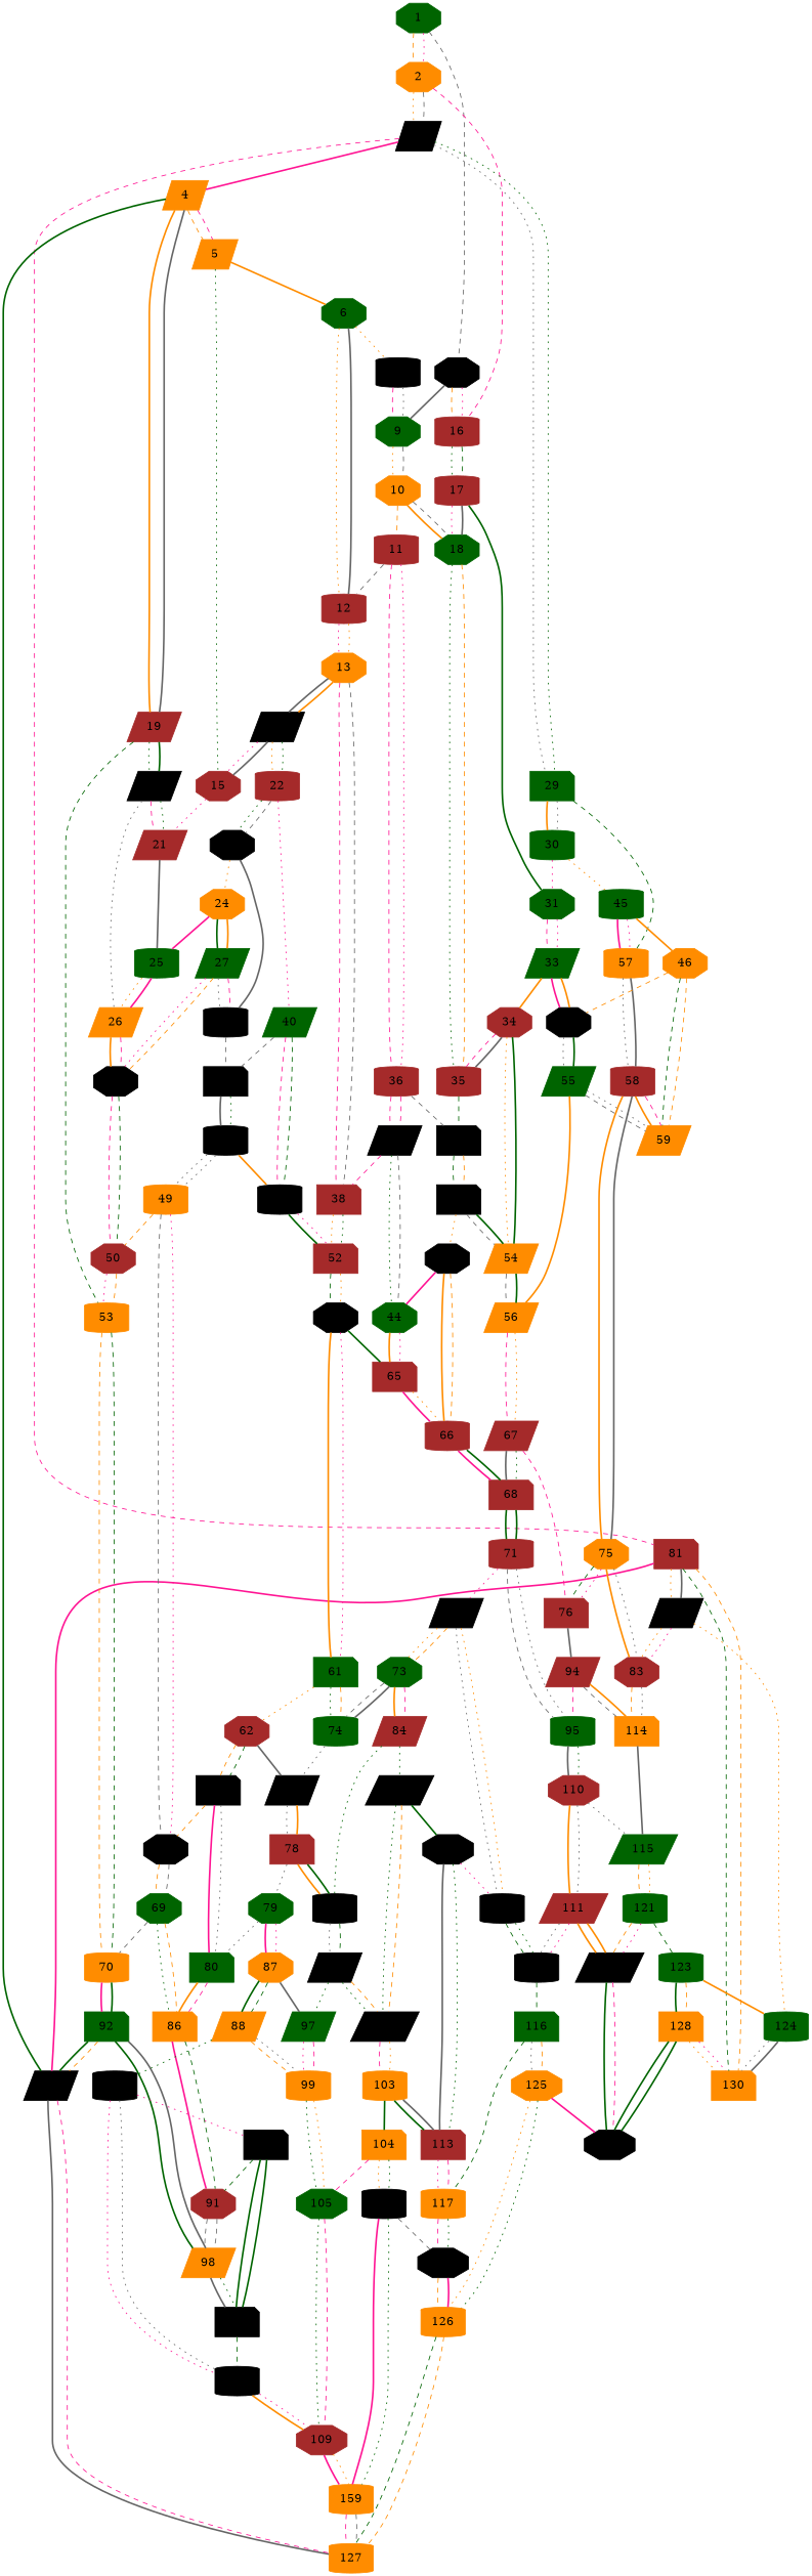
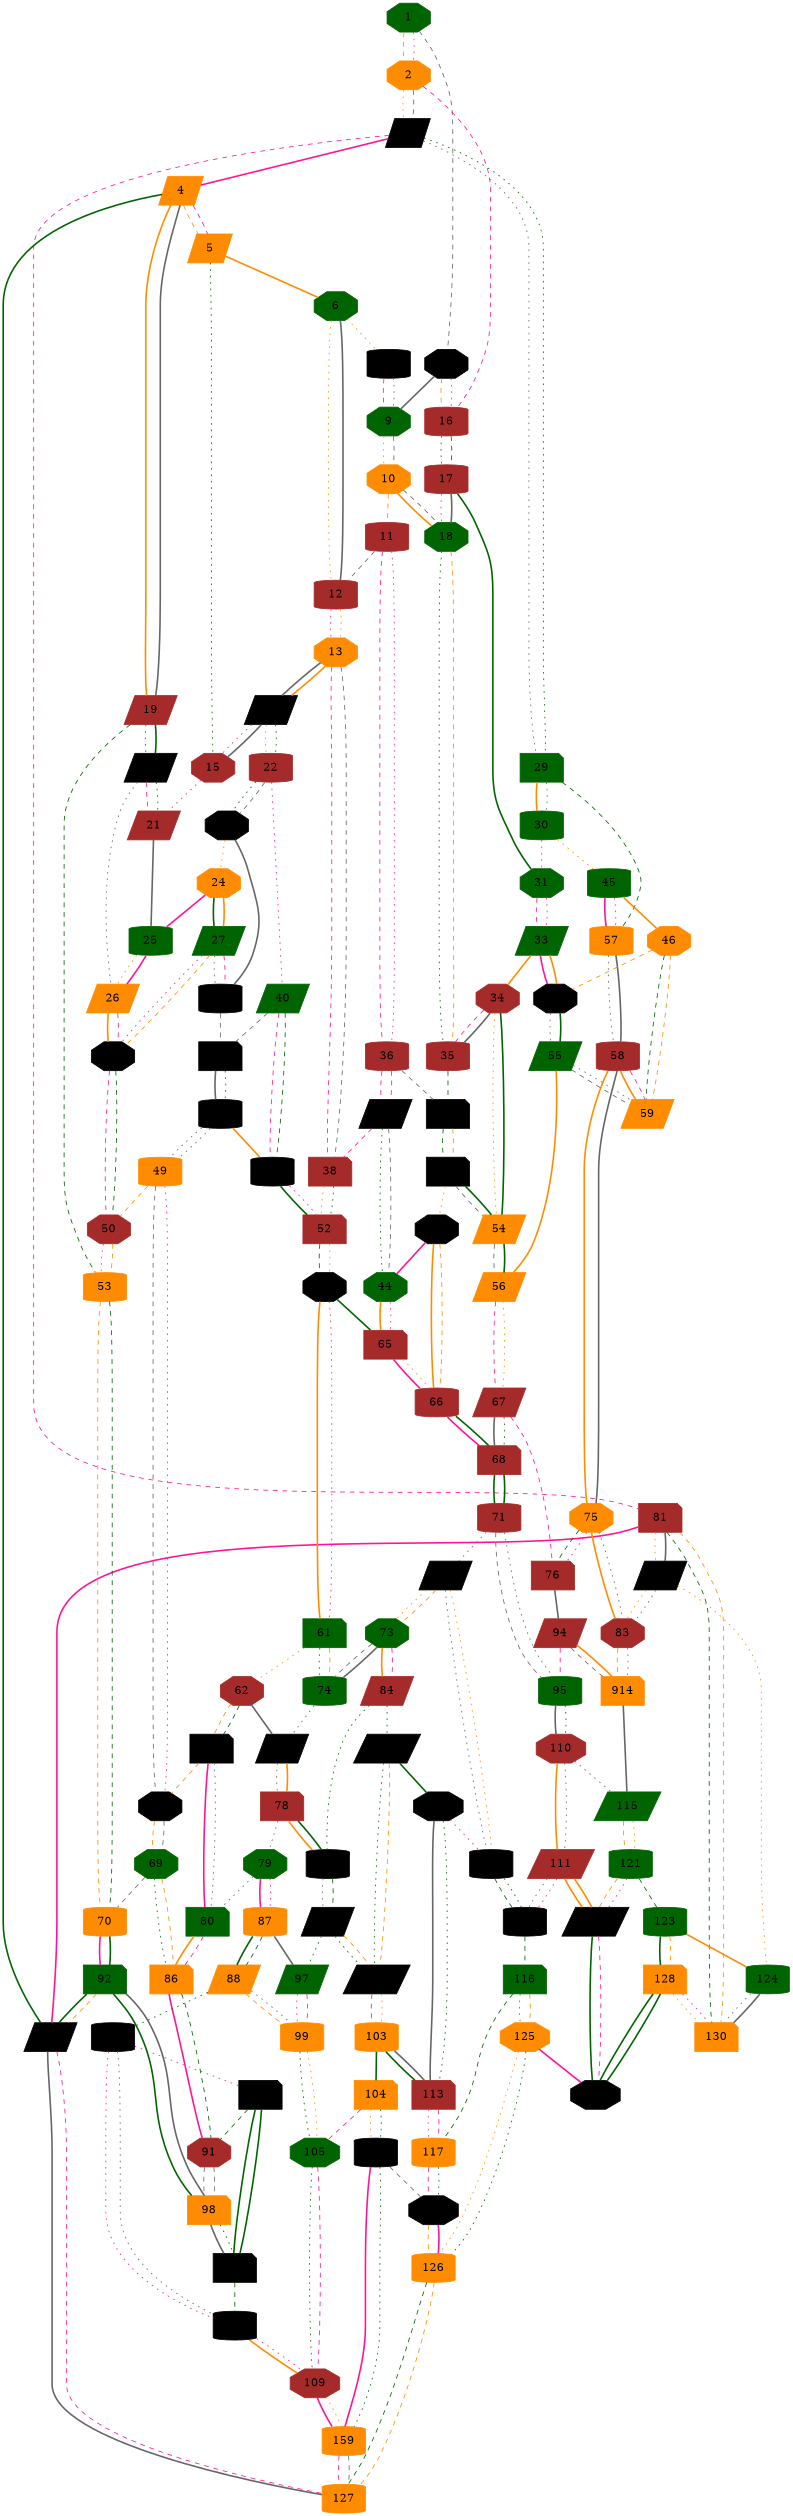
  graph {
    node [color=black shape=cylinder style=filled]
    edge [color=darkorange style=dotted]
    1 [color=darkgreen shape=octagon]
    2 [color=darkorange shape=octagon]
    8 [shape=octagon]
    3 [shape=parallelogram]
    16 [color=brown]
    9 [color=darkgreen shape=octagon]
    4 [color=darkorange shape=parallelogram]
    29 [color=darkgreen shape=note]
    81 [color=brown shape=note]
    17 [color=brown]
    5 [color=darkorange shape=parallelogram]
    19 [color=brown shape=parallelogram]
    93 [shape=parallelogram]
    30 [color=darkgreen]
    57 [color=darkorange]
    82 [shape=parallelogram]
    130 [color=darkorange shape=note]
    6 [color=darkgreen shape=octagon]
    15 [color=brown shape=octagon]
    20 [shape=parallelogram]
    53 [color=darkorange]
    127 [color=darkorange]
    7
    12 [color=brown]
    21 [color=brown shape=parallelogram]
    13 [color=darkorange shape=octagon]
    10 [color=darkorange shape=octagon]
    11 [color=brown]
    18 [color=darkgreen shape=octagon]
    36 [color=brown]
    35 [color=brown]
    39 [shape=note]
    37 [shape=parallelogram]
    14 [shape=parallelogram]
    38 [color=brown shape=note]
    22 [color=brown]
    52 [color=brown shape=note]
    23 [shape=octagon]
    40 [color=darkgreen shape=parallelogram]
    25 [color=darkgreen]
    31 [color=darkgreen shape=octagon]
    33 [color=darkgreen shape=parallelogram]
    26 [color=darkorange shape=parallelogram]
    70 [color=darkorange]
    28 [shape=octagon]
    24 [color=darkorange shape=octagon]
    32
    41 [shape=note]
    51
    27 [color=darkgreen shape=parallelogram]
    50 [color=brown shape=octagon]
    45 [color=darkgreen]
    58 [color=brown]
    46 [color=darkorange shape=octagon]
    34 [color=brown shape=octagon]
    47 [shape=octagon]
    48
    54 [color=darkorange shape=parallelogram]
    55 [color=darkgreen shape=parallelogram]
    56 [color=darkorange shape=parallelogram]
    42 [shape=note]
    44 [color=darkgreen shape=octagon]
    65 [color=brown shape=note]
    60 [shape=octagon]
    43 [shape=octagon]
    49 [color=darkorange]
    66 [color=brown]
    68 [color=brown shape=note]
    59 [color=darkorange shape=parallelogram]
    64 [shape=octagon]
    69 [color=darkgreen shape=octagon]
    61 [color=darkgreen shape=note]
    92 [color=darkgreen shape=note]
    67 [color=brown shape=parallelogram]
    76 [color=brown shape=note]
    75 [color=darkorange shape=octagon]
    83 [color=brown shape=octagon]
    62 [color=brown shape=octagon]
    74 [color=darkgreen]
    63 [shape=note]
    77 [shape=parallelogram]
    80 [color=darkgreen shape=note]
    78 [color=brown shape=note]
    86 [color=darkorange shape=note]
    71 [color=brown]
    94 [color=brown shape=parallelogram]
    72 [shape=parallelogram]
    95 [color=darkgreen]
    91 [color=brown shape=octagon]
-   98 [color=darkorange shape=parallelogram]
+   98 [color=darkorange shape=note]
    73 [color=darkgreen shape=octagon]
    107
    110 [color=brown shape=octagon]
    84 [color=brown shape=parallelogram]
    112
    85
    100 [shape=parallelogram]
-   114 [color=darkorange shape=note]
+   114 [color=darkorange shape=note label=914]
    79 [color=darkgreen shape=octagon]
-   87 [color=darkorange shape=octagon]
+   87 [color=darkorange]
    96 [shape=parallelogram]
    88 [color=darkorange shape=parallelogram]
    97 [color=darkgreen shape=parallelogram]
    124 [color=darkgreen]
    115 [color=darkgreen shape=parallelogram]
    101 [shape=parallelogram]
    106 [shape=octagon]
    89
    99 [color=darkorange]
    90 [shape=note]
    108
    105 [color=darkgreen shape=octagon]
    102 [shape=note]
    109 [color=brown shape=octagon]
    111 [color=brown shape=parallelogram]
    103 [color=darkorange]
    113 [color=brown shape=note]
    104 [color=darkorange shape=note]
    118
    117 [color=darkorange]
    n121 [color=darkorange label=159]
    120 [shape=octagon]
    116 [color=darkgreen shape=note]
    122 [shape=parallelogram]
    121 [color=darkgreen]
    129 [shape=octagon]
    125 [color=darkorange shape=octagon]
    123 [color=darkgreen]
    126 [color=darkorange]
    128 [color=darkorange shape=note]
    1 -- 2 [style=dashed]
    1 -- 2 [color=deeppink]
    1 -- 8 [color=gray40 style=dashed]
    2 -- 3
    2 -- 3 [color=gray40 style=dashed]
    2 -- 16 [color=deeppink style=dashed]
    8 -- 16 [style=dashed]
    8 -- 16 [color=deeppink]
    8 -- 9 [color=gray40 style=bold]
    3 -- 4 [color=deeppink style=bold]
    3 -- 29 [color=gray40]
    3 -- 29 [color=darkgreen]
    3 -- 81 [color=deeppink style=dashed]
    16 -- 17 [color=darkgreen]
    16 -- 17 [color=darkgreen style=dashed]
    9 -- 10
    9 -- 10 [color=gray40 style=dashed]
    4 -- 5 [style=dashed]
    4 -- 5 [color=deeppink style=dashed]
    4 -- 19 [style=bold]
    4 -- 19 [color=gray40 style=bold]
    4 -- 93 [color=darkgreen style=bold]
    29 -- 30 [style=bold]
    29 -- 30 [color=gray40]
    29 -- 57 [color=darkgreen style=dashed]
    81 -- 93 [color=deeppink style=bold]
    81 -- 82
    81 -- 82 [color=gray40 style=bold]
    81 -- 130 [color=darkgreen style=dashed]
    81 -- 130 [style=dashed]
    17 -- 18 [color=deeppink]
    17 -- 18 [color=gray40 style=bold]
    17 -- 31 [color=darkgreen style=bold]
    5 -- 6 [style=bold]
    5 -- 15 [color=darkgreen]
    19 -- 20 [color=darkgreen]
    19 -- 20 [color=darkgreen style=bold]
    19 -- 53 [color=darkgreen style=dashed]
    93 -- 127 [color=gray40 style=bold]
    93 -- 127 [color=deeppink style=dashed]
    30 -- 31 [color=deeppink]
    30 -- 45
    57 -- 58 [color=gray40]
    57 -- 58 [color=gray40 style=bold]
    82 -- 83
    82 -- 83 [color=deeppink]
    82 -- 124
    6 -- 7
    6 -- 12
    6 -- 12 [color=gray40 style=bold]
    15 -- 21 [color=deeppink]
    20 -- 21 [color=deeppink style=dashed]
    20 -- 21 [color=darkgreen]
    20 -- 26 [color=gray40]
    53 -- 70 [style=dashed]
    53 -- 70 [color=darkgreen style=dashed]
    7 -- 9 [color=deeppink style=dashed]
    7 -- 9 [color=gray40]
    12 -- 13 [color=deeppink]
    12 -- 13
    21 -- 25 [color=gray40 style=bold]
    13 -- 14 [color=gray40 style=bold]
    13 -- 14 [style=bold]
    13 -- 38 [color=deeppink style=dashed]
    13 -- 38 [color=gray40 style=dashed]
    10 -- 11 [style=dashed]
    10 -- 18 [style=bold]
    10 -- 18 [color=gray40 style=dashed]
    11 -- 12 [color=gray40 style=dashed]
    11 -- 36 [color=deeppink style=dashed]
    11 -- 36 [color=deeppink]
    18 -- 35 [color=darkgreen]
    18 -- 35 [style=dashed]
    36 -- 39 [color=gray40 style=dashed]
    36 -- 37 [color=deeppink style=dashed]
    36 -- 37 [color=deeppink style=dashed]
    35 -- 39 [color=darkgreen style=dashed]
    39 -- 42 [color=darkgreen style=dashed]
    39 -- 42 [style=dashed]
    37 -- 38 [color=deeppink style=dashed]
    37 -- 44 [color=darkgreen]
    37 -- 44 [color=gray40 style=dashed]
    14 -- 15 [color=deeppink]
    14 -- 15 [color=gray40 style=bold]
    14 -- 22
    14 -- 22 [color=darkgreen]
    38 -- 52
    38 -- 52 [color=darkgreen]
    22 -- 23 [color=darkgreen]
    22 -- 23 [color=gray40 style=dashed]
    22 -- 40 [color=deeppink]
    52 -- 60 [color=darkgreen style=dashed]
    52 -- 60
    23 -- 24
    23 -- 32 [color=gray40 style=bold]
    40 -- 41 [color=gray40 style=dashed]
    40 -- 51 [color=deeppink style=dashed]
    40 -- 51 [color=darkgreen style=dashed]
    25 -- 26
    25 -- 26 [color=deeppink style=bold]
    31 -- 33 [color=deeppink style=dashed]
    31 -- 33 [color=deeppink]
    33 -- 34 [style=bold]
    33 -- 47 [color=deeppink style=bold]
    33 -- 47 [style=bold]
    26 -- 28 [style=bold]
    26 -- 28 [color=deeppink style=dashed]
    70 -- 92 [color=deeppink style=bold]
    70 -- 92 [color=darkgreen style=bold]
    28 -- 50 [color=deeppink style=dashed]
    28 -- 50 [color=darkgreen style=dashed]
    24 -- 25 [color=deeppink style=bold]
    24 -- 27 [color=darkgreen style=bold]
    24 -- 27 [style=bold]
    32 -- 41 [color=gray40 style=dashed]
    41 -- 48 [color=gray40 style=bold]
    41 -- 48 [color=darkgreen]
    51 -- 52 [color=darkgreen style=bold]
    51 -- 52 [color=deeppink]
    27 -- 28 [color=deeppink]
    27 -- 28 [style=dashed]
    27 -- 32 [color=gray40]
    27 -- 32 [color=deeppink style=dashed]
    50 -- 53 [color=deeppink]
    50 -- 53 [style=dashed]
    45 -- 57 [color=deeppink style=bold]
    45 -- 57 [color=deeppink]
    45 -- 46 [style=bold]
    58 -- 59 [style=bold]
    58 -- 59 [color=deeppink style=dashed]
    58 -- 75 [style=bold]
    58 -- 75 [color=gray40 style=bold]
    46 -- 47 [style=dashed]
    46 -- 59 [color=darkgreen style=dashed]
    46 -- 59 [style=dashed]
    34 -- 35 [color=deeppink style=dashed]
    34 -- 35 [color=gray40 style=bold]
    34 -- 54
    34 -- 54 [color=darkgreen style=bold]
    47 -- 55 [color=gray40]
    47 -- 55 [color=darkgreen style=bold]
    48 -- 51 [style=bold]
    48 -- 49 [color=gray40]
    48 -- 49 [color=gray40]
    54 -- 56 [color=gray40 style=dashed]
    54 -- 56 [color=darkgreen style=bold]
    55 -- 56 [style=bold]
    55 -- 59 [color=gray40 style=dashed]
    55 -- 59 [color=gray40]
    56 -- 67 [color=deeppink style=dashed]
    56 -- 67
    42 -- 54 [color=gray40 style=dashed]
    42 -- 54 [color=darkgreen style=bold]
    42 -- 43
    44 -- 65 [style=bold]
    44 -- 65 [color=deeppink]
    65 -- 66 [color=deeppink style=bold]
    65 -- 66
    60 -- 65 [color=darkgreen style=bold]
    60 -- 61 [style=bold]
    60 -- 61 [color=deeppink]
    43 -- 44 [color=deeppink style=bold]
    43 -- 66 [style=bold]
    43 -- 66 [style=dashed]
    49 -- 50 [style=dashed]
    49 -- 64 [color=gray40 style=dashed]
    49 -- 64 [color=deeppink]
    66 -- 68 [color=deeppink style=bold]
    66 -- 68 [color=darkgreen style=bold]
    68 -- 71 [color=darkgreen style=bold]
    68 -- 71 [color=darkgreen style=bold]
    64 -- 69 [style=dashed]
    64 -- 69 [color=gray40 style=dashed]
    69 -- 70 [color=gray40 style=dashed]
    69 -- 86 [color=darkgreen]
    69 -- 86 [style=dashed]
    61 -- 62
    61 -- 74 [color=darkgreen]
    61 -- 74 [style=dashed]
    92 -- 93 [color=darkgreen style=bold]
    92 -- 93 [style=dashed]
    92 -- 98 [color=darkgreen style=bold]
    92 -- 98 [color=gray40 style=bold]
    67 -- 68 [color=gray40 style=bold]
    67 -- 68 [color=darkgreen]
    67 -- 76 [color=deeppink style=dashed]
    76 -- 94 [color=gray40 style=bold]
    75 -- 76 [color=darkgreen style=dashed]
    75 -- 76 [color=deeppink]
    75 -- 83 [style=bold]
    75 -- 83 [color=gray40]
    83 -- 114 [style=dashed]
    83 -- 114 [color=gray40]
    62 -- 63 [style=dashed]
    62 -- 63 [color=darkgreen style=dashed]
    62 -- 77 [color=gray40 style=bold]
    74 -- 77 [color=gray40]
    63 -- 64 [style=dashed]
    63 -- 80 [color=deeppink style=bold]
    63 -- 80 [color=gray40]
    77 -- 78 [color=gray40]
    77 -- 78 [style=bold]
    80 -- 86 [style=bold]
    80 -- 86 [color=deeppink style=dashed]
    78 -- 85 [style=bold]
    78 -- 85 [color=darkgreen style=bold]
    78 -- 79 [color=gray40]
    86 -- 91 [color=deeppink style=bold]
    86 -- 91 [color=darkgreen style=dashed]
    71 -- 72 [color=deeppink]
    71 -- 95 [color=gray40 style=dashed]
    71 -- 95 [color=gray40]
    94 -- 95 [color=deeppink style=dashed]
    94 -- 114 [color=gray40 style=dashed]
    94 -- 114 [style=bold]
    72 -- 73
    72 -- 73 [style=dashed]
    72 -- 107 [color=gray40]
    72 -- 107
    95 -- 110 [color=gray40 style=bold]
    95 -- 110 [color=darkgreen]
    91 -- 98 [color=gray40 style=dashed]
    91 -- 98 [color=gray40 style=dashed]
    98 -- 102 [color=gray40 style=bold]
    98 -- 102 [color=darkgreen]
    73 -- 74 [color=gray40 style=dashed]
    73 -- 74 [color=gray40 style=bold]
    73 -- 84 [style=bold]
    73 -- 84 [color=deeppink style=dashed]
    107 -- 112 [color=darkgreen style=dashed]
    107 -- 112 [color=darkgreen]
    110 -- 115 [color=gray40]
    110 -- 111 [style=bold]
    110 -- 111 [color=gray40]
    84 -- 85 [color=darkgreen]
    84 -- 100 [color=darkgreen]
    112 -- 116 [color=darkgreen style=dashed]
    85 -- 96 [color=gray40]
    85 -- 96 [color=darkgreen style=dashed]
    100 -- 101 [color=darkgreen]
    100 -- 101 [style=dashed]
    100 -- 106 [color=darkgreen style=bold]
    114 -- 115 [color=gray40 style=bold]
    79 -- 80 [color=gray40]
    79 -- 87 [color=deeppink style=bold]
    79 -- 87 [color=deeppink]
    87 -- 88 [color=darkgreen style=bold]
    87 -- 88 [color=darkgreen style=dashed]
    87 -- 97 [color=gray40 style=bold]
    96 -- 97 [color=darkgreen]
    96 -- 101 [color=darkgreen]
    96 -- 101 [style=dashed]
    88 -- 89 [color=darkgreen]
    88 -- 99 [style=dashed]
    88 -- 99 [color=gray40]
    97 -- 99 [color=deeppink]
    97 -- 99 [color=deeppink style=dashed]
    124 -- 130 [color=gray40]
    124 -- 130 [color=gray40 style=bold]
    115 -- 121 [style=dashed]
    115 -- 121
    101 -- 103 [color=deeppink style=dashed]
    101 -- 103
    106 -- 107 [color=deeppink]
    106 -- 113 [color=gray40 style=bold]
    106 -- 113 [color=darkgreen]
    89 -- 90 [color=deeppink]
    89 -- 108 [color=deeppink]
    89 -- 108 [color=gray40]
    99 -- 105 [color=darkgreen]
    99 -- 105
    90 -- 91 [color=darkgreen style=dashed]
    90 -- 102 [color=darkgreen style=bold]
    90 -- 102 [color=darkgreen style=bold]
    108 -- 109 [style=bold]
    108 -- 109 [color=deeppink]
    105 -- 109 [color=darkgreen]
    105 -- 109 [color=deeppink style=dashed]
    102 -- 108 [color=darkgreen style=dashed]
    109 -- n121 [color=deeppink style=bold]
    109 -- n121
    111 -- 112 [color=gray40]
    111 -- 112 [color=deeppink]
    111 -- 122 [style=bold]
    111 -- 122 [style=bold]
    103 -- 113 [color=darkgreen style=bold]
    103 -- 113 [color=gray40 style=bold]
    103 -- 104 [color=darkgreen style=bold]
    113 -- 117 [color=deeppink]
    113 -- 117 [color=deeppink style=dashed]
    104 -- 105 [color=deeppink style=dashed]
    104 -- 118
    104 -- 118 [color=darkgreen]
    118 -- n121 [color=deeppink style=bold]
    118 -- n121 [color=darkgreen]
    118 -- 120 [color=gray40 style=dashed]
    117 -- 120 [color=deeppink style=dashed]
    117 -- 120 [color=darkgreen]
    n121 -- 127 [color=deeppink style=dashed]
    n121 -- 127 [color=gray40 style=dashed]
    120 -- 126 [style=dashed]
    120 -- 126 [color=deeppink style=bold]
    116 -- 117 [color=darkgreen style=dashed]
    116 -- 125 [color=gray40]
    116 -- 125 [style=dashed]
    122 -- 129 [color=darkgreen style=bold]
    122 -- 129 [color=deeppink style=dashed]
    121 -- 122 [style=dashed]
    121 -- 122 [color=deeppink]
    121 -- 123 [color=darkgreen style=dashed]
    125 -- 129 [color=deeppink style=bold]
    125 -- 126
    125 -- 126 [color=darkgreen]
    123 -- 124 [style=bold]
    123 -- 128 [color=darkgreen style=bold]
    123 -- 128 [style=dashed]
    126 -- 127 [color=darkgreen style=dashed]
    126 -- 127 [style=dashed]
    128 -- 130
    128 -- 130 [color=deeppink]
    128 -- 129 [color=darkgreen style=bold]
    128 -- 129 [color=darkgreen style=bold]
  }
